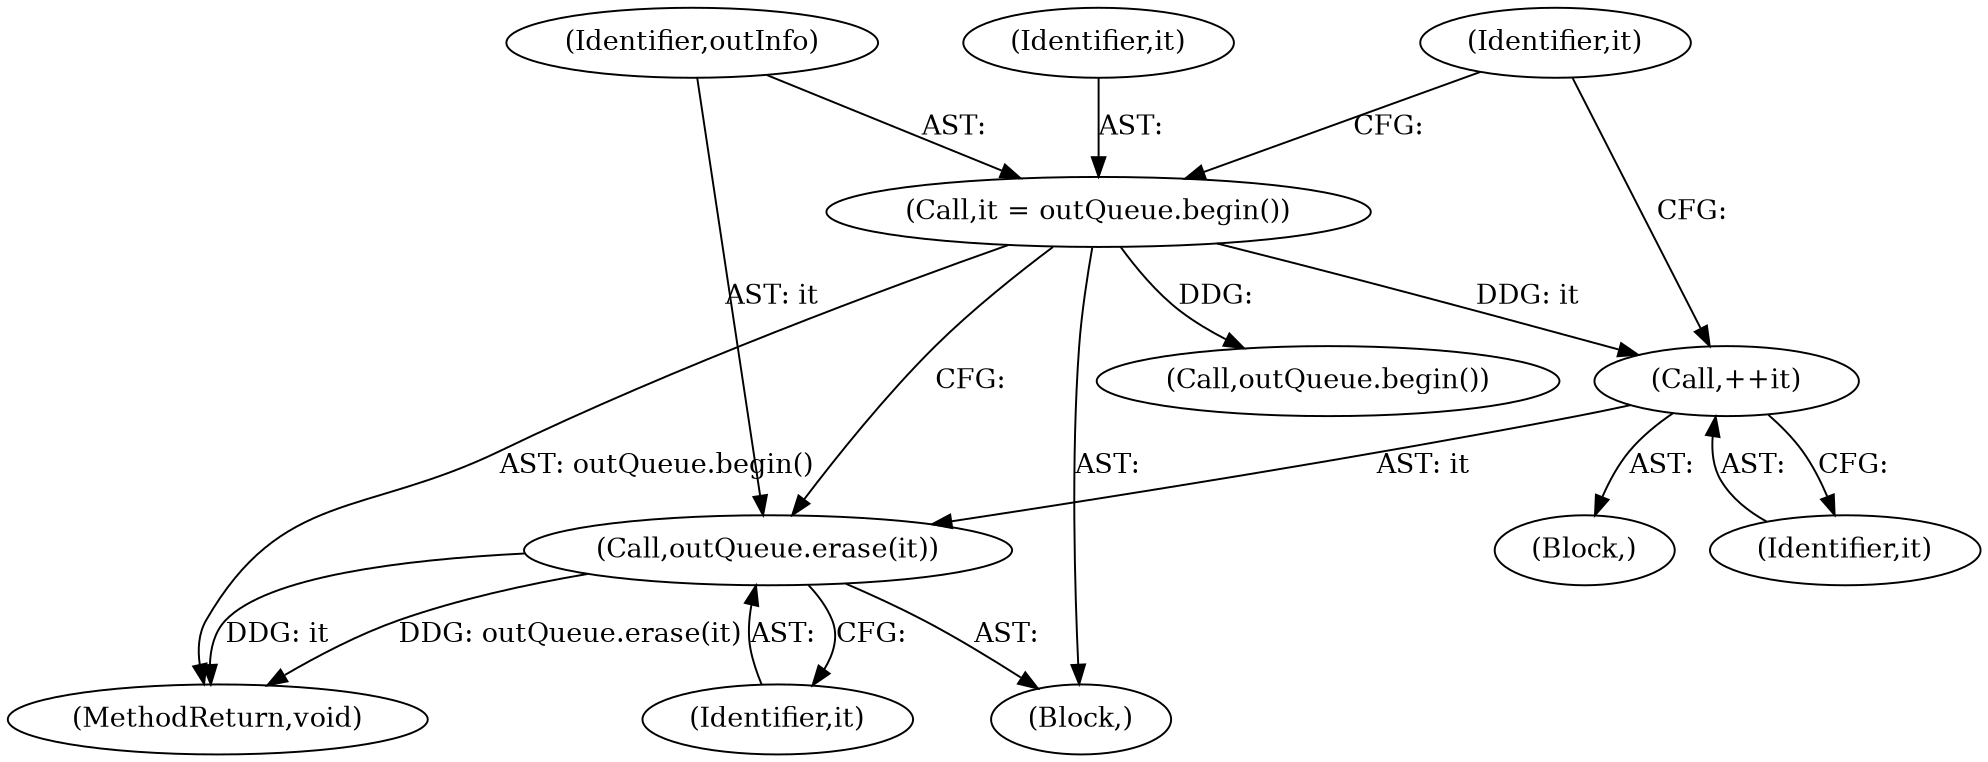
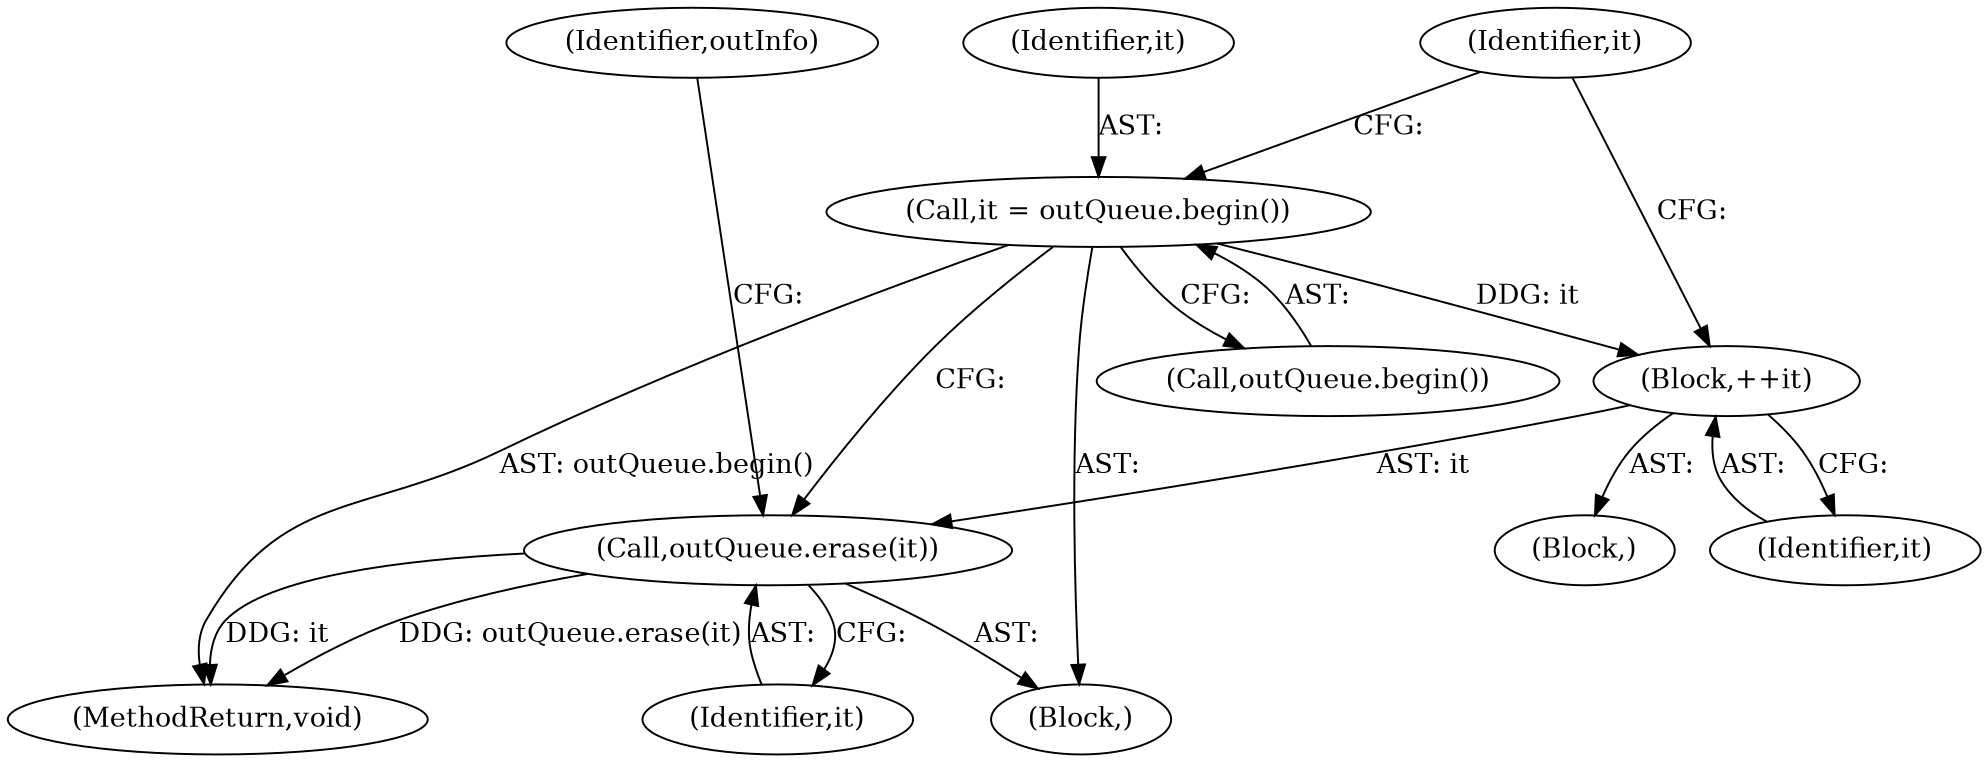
  digraph {
    n1 [label="(Call,it = outQueue.begin())"]
-   n2 [label="(Call,++it)"]
+   n2 [label="(Block,++it)"]
    n3 [label="(Call,outQueue.erase(it))"]
    n4 [label="(Block,)"]
    n5 [label="(Call,outQueue.begin())"]
    n6 [label="(MethodReturn,void)"]
    n7 [label="(Block,)"]
    n8 [label="(Identifier,it)"]
    n9 [label="(Identifier,it)"]
    n10 [label="(Identifier,outInfo)"]
    n11 [label="(Identifier,it)"]
    n12 [label="(Identifier,it)"]
    n1 -> n2 [label="DDG: it"]
    n1 -> n3 [label="CFG: "]
    n1 -> n4 [label="AST: "]
-   n1 -> n5 [label="DDG: "]
+   n1 -> n5 [label="CFG: "]
    n1 -> n6 [label="AST: outQueue.begin()"]
    n2 -> n3 [label="AST: it"]
    n2 -> n7 [label="AST: "]
    n2 -> n8 [label="CFG: "]
    n3 -> n4 [label="AST: "]
    n3 -> n6 [label="DDG: outQueue.erase(it)"]
    n3 -> n6 [label="DDG: it"]
    n3 -> n9 [label="CFG: "]
-   n10 -> n1 [label="AST: "]
+   n5 -> n1 [label="AST: "]
    n8 -> n2 [label="AST: "]
    n9 -> n3 [label="AST: "]
-   n10 -> n3 [label="AST: it"]
+   n10 -> n3 [label="CFG: "]
    n11 -> n1 [label="CFG: "]
    n11 -> n2 [label="CFG: "]
    n12 -> n1 [label="AST: "]
  }
